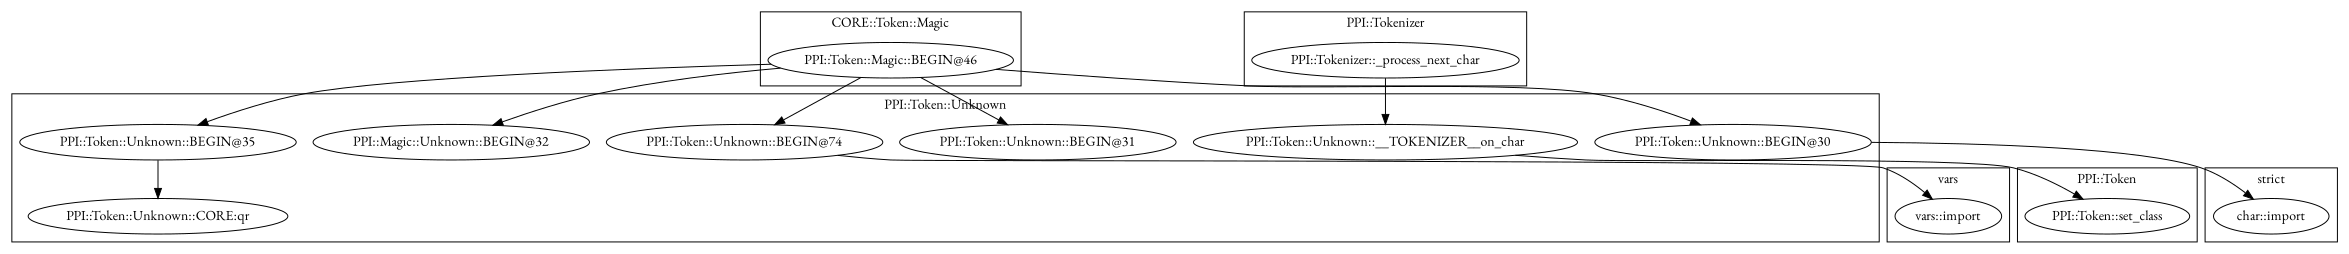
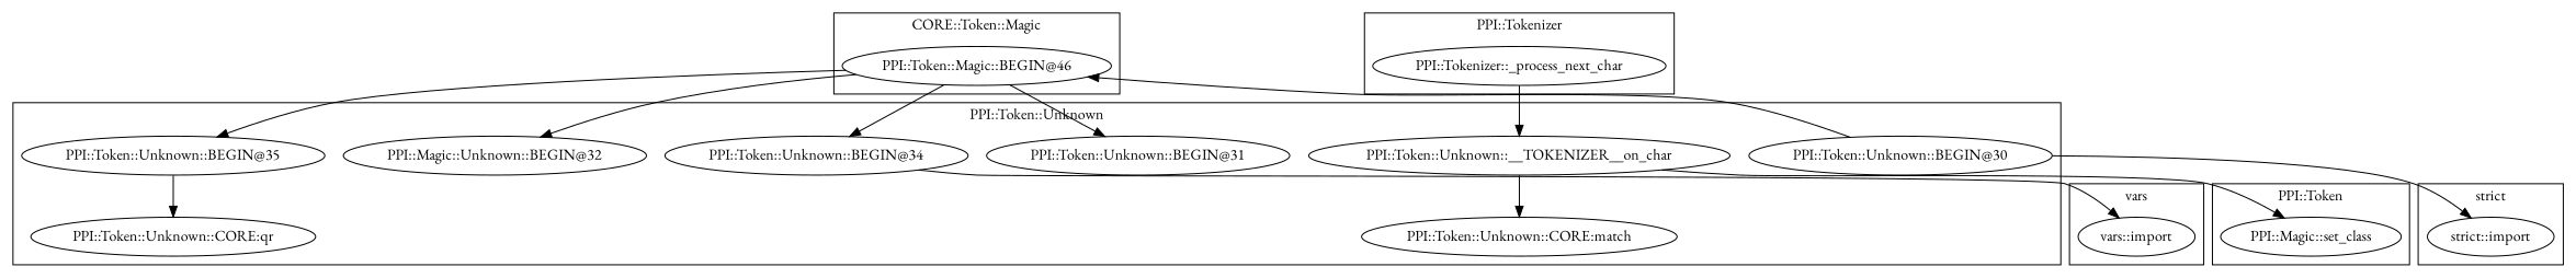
  digraph {
    fontname="EB Garamond"
    node [fontname="EB Garamond"]
    edge [fontname="EB Garamond"]
    "PPI::Token::Magic::BEGIN@46"
-   "PPI::Token::set_class"
+   "PPI::Token::set_class" [label="PPI::Magic::set_class"]
    "PPI::Tokenizer::_process_next_char"
    n4 [label="PPI::Magic::Unknown::BEGIN@32"]
    "PPI::Token::Unknown::BEGIN@35"
+   "PPI::Token::Unknown::CORE:match"
    "PPI::Token::Unknown::CORE:qr"
-   "PPI::Token::Unknown::BEGIN@34" [label="PPI::Token::Unknown::BEGIN@74"]
+   "PPI::Token::Unknown::BEGIN@34"
    "PPI::Token::Unknown::__TOKENIZER__on_char"
    "PPI::Token::Unknown::BEGIN@30"
    "PPI::Token::Unknown::BEGIN@31"
    "vars::import"
-   "strict::import" [label="char::import"]
+   "strict::import"
    subgraph cluster_1 {
      label="CORE::Token::Magic"
      "PPI::Token::Magic::BEGIN@46"
    }
    subgraph cluster_2 {
      label="PPI::Token"
      "PPI::Token::set_class"
    }
    subgraph cluster_3 {
      label="PPI::Tokenizer"
      "PPI::Tokenizer::_process_next_char"
    }
    subgraph cluster_4 {
      label="PPI::Token::Unknown"
      n4
      "PPI::Token::Unknown::BEGIN@35"
+     "PPI::Token::Unknown::CORE:match"
      "PPI::Token::Unknown::CORE:qr"
      "PPI::Token::Unknown::BEGIN@34"
      "PPI::Token::Unknown::__TOKENIZER__on_char"
      "PPI::Token::Unknown::BEGIN@30"
      "PPI::Token::Unknown::BEGIN@31"
    }
    subgraph cluster_5 {
      label=vars
      "vars::import"
    }
    subgraph cluster_6 {
      label="strict"
      "strict::import"
    }
    "PPI::Token::Magic::BEGIN@46" -> n4
    "PPI::Token::Magic::BEGIN@46" -> "PPI::Token::Unknown::BEGIN@35"
    "PPI::Token::Magic::BEGIN@46" -> "PPI::Token::Unknown::BEGIN@34"
-   "PPI::Token::Magic::BEGIN@46" -> "PPI::Token::Unknown::BEGIN@30"
+   "PPI::Token::Unknown::BEGIN@30" -> "PPI::Token::Magic::BEGIN@46"
    "PPI::Token::Magic::BEGIN@46" -> "PPI::Token::Unknown::BEGIN@31"
    "PPI::Tokenizer::_process_next_char" -> "PPI::Token::Unknown::__TOKENIZER__on_char"
    "PPI::Token::Unknown::BEGIN@35" -> "PPI::Token::Unknown::CORE:qr"
    "PPI::Token::Unknown::BEGIN@34" -> "vars::import"
    "PPI::Token::Unknown::__TOKENIZER__on_char" -> "PPI::Token::set_class"
+   "PPI::Token::Unknown::__TOKENIZER__on_char" -> "PPI::Token::Unknown::CORE:match"
    "PPI::Token::Unknown::BEGIN@30" -> "strict::import"
  }
